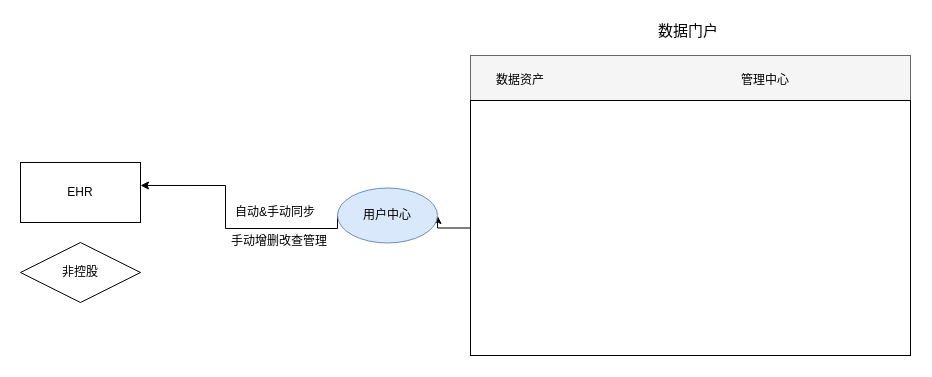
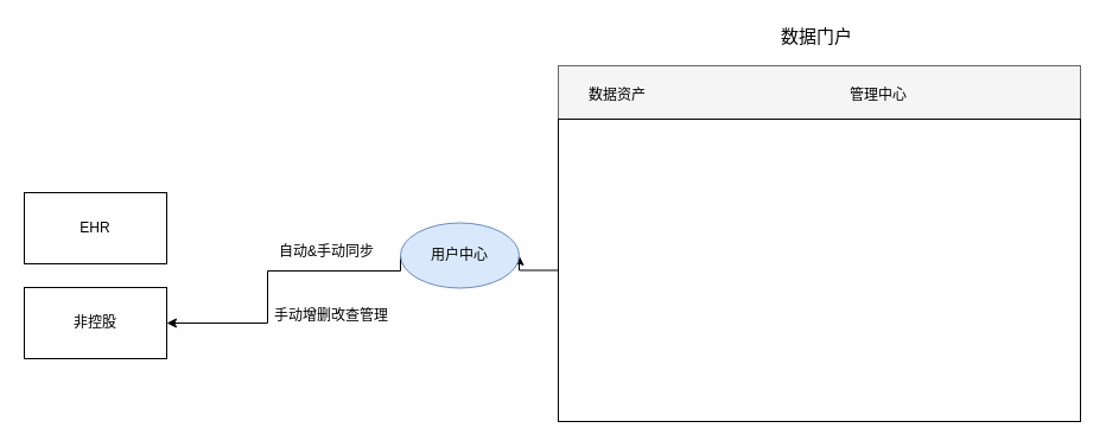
  <mxCell id="0" />
  <mxCell id="1" parent="0" />
  <mxCell id="2" value="" style="rounded=0;whiteSpace=wrap;html=1;fillColor=#f5f5f5;strokeColor=#666666;fontColor=#333333;" parent="1" vertex="1"><mxGeometry x="470" y="55" width="440" height="45" as="geometry" /></mxCell>
- <mxCell id="4" style="edgeStyle=orthogonalEdgeStyle;rounded=0;orthogonalLoop=1;jettySize=auto;html=1;entryX=1;entryY=0.383;entryDx=0;entryDy=0;entryPerimeter=0;exitX=0;exitY=0.5;exitDx=0;exitDy=0;" parent="1" source="11" target="5" edge="1"><mxGeometry relative="1" as="geometry"><mxPoint x="300" y="227" as="sourcePoint" /><Array as="points"><mxPoint x="225" y="228" /><mxPoint x="225" y="185" /></Array></mxGeometry></mxCell>
+ <mxCell id="3" style="edgeStyle=orthogonalEdgeStyle;rounded=0;orthogonalLoop=1;jettySize=auto;html=1;exitX=0;exitY=0.5;exitDx=0;exitDy=0;entryX=1;entryY=0.5;entryDx=0;entryDy=0;" parent="1" source="11" target="6" edge="1"><mxGeometry relative="1" as="geometry"><mxPoint x="300" y="227" as="sourcePoint" /><Array as="points"><mxPoint x="225" y="228" /><mxPoint x="225" y="272" /></Array></mxGeometry></mxCell>
  <mxCell id="5" value="EHR" style="rounded=0;whiteSpace=wrap;html=1;" parent="1" vertex="1"><mxGeometry x="20" y="162" width="120" height="60" as="geometry" /></mxCell>
- <mxCell id="6" value="非控股" style="rhombus;whiteSpace=wrap;html=1;" parent="1" vertex="1"><mxGeometry x="20" y="242" width="120" height="60" as="geometry" /></mxCell>
+ <mxCell id="6" value="非控股" style="rounded=0;whiteSpace=wrap;html=1;" parent="1" vertex="1"><mxGeometry x="20" y="242" width="120" height="60" as="geometry" /></mxCell>
  <mxCell id="7" value="自动&amp;amp;手动同步" style="text;html=1;strokeColor=none;fillColor=none;align=center;verticalAlign=middle;whiteSpace=wrap;rounded=0;" parent="1" vertex="1"><mxGeometry x="230" y="202" width="90" height="20" as="geometry" /></mxCell>
  <mxCell id="8" value="&lt;font style=&quot;font-size: 15px&quot;&gt;数据门户&lt;/font&gt;" style="text;html=1;strokeColor=none;fillColor=none;align=center;verticalAlign=middle;whiteSpace=wrap;rounded=0;" parent="1" vertex="1"><mxGeometry x="637.5" y="20" width="100" height="20" as="geometry" /></mxCell>
  <mxCell id="9" style="edgeStyle=orthogonalEdgeStyle;rounded=0;orthogonalLoop=1;jettySize=auto;html=1;exitX=0;exitY=0.5;exitDx=0;exitDy=0;entryX=1;entryY=0.5;entryDx=0;entryDy=0;" parent="1" source="10" target="11" edge="1"><mxGeometry relative="1" as="geometry" /></mxCell>
  <mxCell id="10" value="" style="rounded=0;whiteSpace=wrap;html=1;" parent="1" vertex="1"><mxGeometry x="470" y="100" width="440" height="255" as="geometry" /></mxCell>
  <mxCell id="11" value="用户中心" style="ellipse;whiteSpace=wrap;html=1;aspect=fixed;fillColor=#dae8fc;strokeColor=#6c8ebf;" parent="1" vertex="1"><mxGeometry x="337" y="187.5" width="100" height="55" as="geometry" /></mxCell>
  <mxCell id="12" value="数据资产" style="text;html=1;strokeColor=none;fillColor=none;align=center;verticalAlign=middle;whiteSpace=wrap;rounded=0;" parent="1" vertex="1"><mxGeometry x="490" y="70" width="60" height="20" as="geometry" /></mxCell>
- <mxCell id="13" value="管理中心" style="text;html=1;strokeColor=none;fillColor=none;align=center;verticalAlign=middle;whiteSpace=wrap;rounded=0;" parent="1" vertex="1"><mxGeometry x="735" y="70" width="60" height="20" as="geometry" /></mxCell>
- <mxCell id="14" value="手动增删改查管理" style="text;html=1;strokeColor=none;fillColor=none;align=center;verticalAlign=middle;whiteSpace=wrap;rounded=0;" parent="1" vertex="1"><mxGeometry x="227" y="231" width="104" height="20" as="geometry" /></mxCell>
+ <mxCell id="13" value="管理中心" style="text;html=1;strokeColor=none;fillColor=none;align=center;verticalAlign=middle;whiteSpace=wrap;rounded=0;" parent="1" vertex="1"><mxGeometry x="710" y="70" width="60" height="20" as="geometry" /></mxCell>
+ <mxCell id="14" value="手动增删改查管理" style="text;html=1;strokeColor=none;fillColor=none;align=center;verticalAlign=middle;whiteSpace=wrap;rounded=0;" parent="1" vertex="1"><mxGeometry x="227" y="256" width="104" height="20" as="geometry" /></mxCell>
